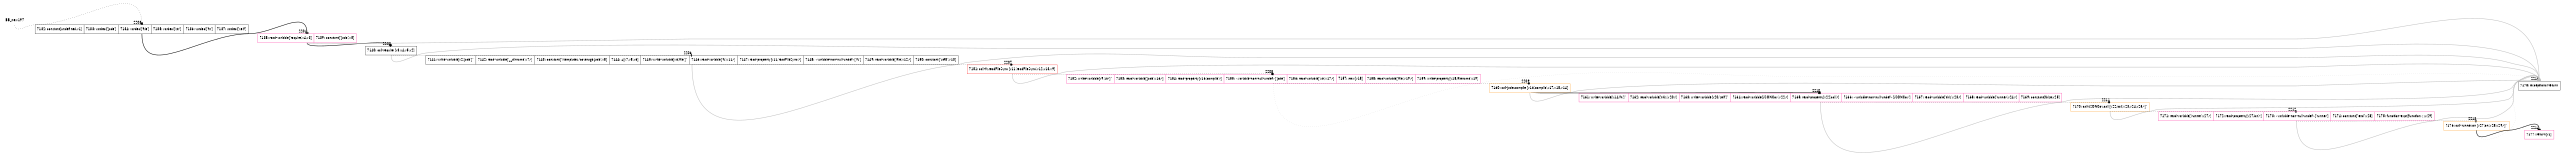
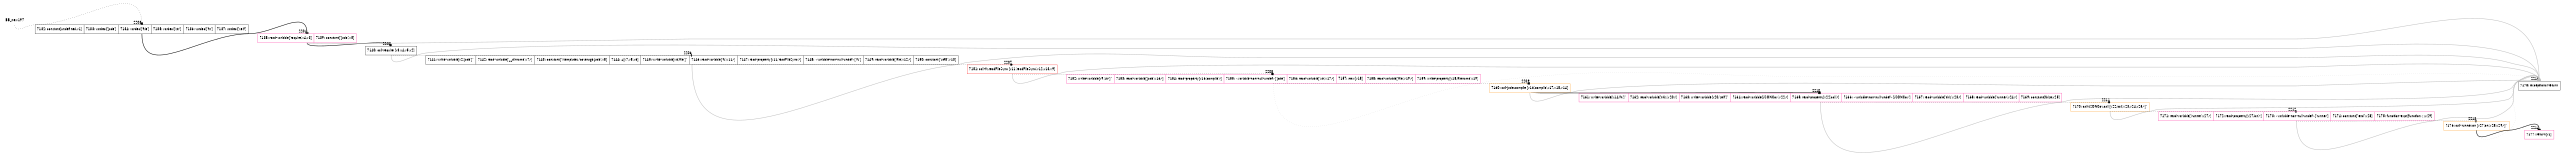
  digraph {
    fontname=Lato
    rankdir=LR
    node [color=deeppink fontname=Lato shape=record]
    edge [arrowhead=tee fontname=Lato headport=n style=bold tailport=s]
    n1 [color=darkorange label=BB_new197 shape=none]
    n2 [color=black label="{7132: constant[undefined,v1]|7133: vardecl['jade']|7134: vardecl['file']|7135: vardecl['str']|7136: vardecl['fn']|7137: vardecl['self']}"]
    n3 [label="{7138: read-variable['require',v4,v3]|7139: constant[\"jade\",v5]}"]
    n4 [color=black label="{7140: call-require [v3,v4,v5,v2]}"]
    n5 [color=black label="{7178: exceptional-return}"]
    n6 [color=black label="{7141: write-variable[v2,'jade']*|7142: read-variable['__dirname',v7,-]|7143: constant[\"/templates/coverage.jade\",v8]|7144: +[v7,v8,v6]|7145: write-variable[v6,'file']*|7146: read-variable['fs',v11,-]|7147: read-property[v11,'readFileSync',-]|7148: \<variable-non-null-undef\>['fs']|7149: read-variable['file',v12,-]|7150: constant[\"utf8\",v13]}"]
    n7 [color=red label="{7151: call-fs.readFileSync [v11,'readFileSync',v12,v13,v9]}"]
    n8 [label="{7152: write-variable[v9,'str']*|7153: read-variable['jade',v16,-]|7154: read-property[v16,'compile',-]|7155: \<variable-non-null-undef\>['jade']|7156: read-variable['str',v17,-]|7157: new[v18]|7158: read-variable['file',v19,-]|7159: write-property[v18,'filename',v19]}"]
    n9 [color=darkorange label="{7160: call-jade.compile [v16,'compile',v17,v18,v14]}"]
    n10 [label="{7161: write-variable[v14,'fn']*|7162: read-variable['this',v20,-]|7163: write-variable[v20,'self']*|7164: read-variable['JSONCov',v22,-]|7165: read-property[v22,'call',-]|7166: \<variable-non-null-undef\>['JSONCov']|7167: read-variable['this',v23,-]|7168: read-variable['runner',v24,-]|7169: constant[false,v25]}"]
    n11 [color=darkorange label="{7170: call-JSONCov.call [v22,'call',v23,v24,v25,-]*}"]
    n12 [label="{7171: read-variable['runner',v27,-]|7172: read-property[v27,'on',-]|7173: \<variable-non-null-undef\>['runner']|7174: constant[\"end\",v28]|7175: function-expr[function ( ),v29]}"]
    n13 [color=darkorange label="{7176: call-runner.on [v27,'on',v28,v29,-]*}"]
    n14 [label="{7177: return[v1]}"]
    n1 -> n2 [arrowhead=box headlabel="    2203" style=dotted]
    n2 -> n3 [headlabel="      2204"]
-   n3 -> n4 [arrowhead=box headlabel="      2205"]
+   n3 -> n4 [arrowhead=dot headlabel="      2205"]
    n3 -> n5 [color=gray headlabel="      2215"]
    n4 -> n5 [arrowhead=box color=gray]
    n4 -> n6 [headlabel="      2206" style=dotted]
    n6 -> n5 [arrowhead=box color=gray]
    n6 -> n7 [arrowhead=dot headlabel="      2207" style=dotted]
    n7 -> n5 [color=gray]
    n7 -> n8 [arrowhead=box headlabel="      2208" style=dotted]
    n8 -> n5 [arrowhead=box color=gray style=dotted]
-   n8 -> n9 [arrowhead=dot headlabel="      2209" style=dotted]
+   n8 -> n9 [arrowhead=box headlabel="      2209" style=dotted]
    n9 -> n5 [arrowhead=dot color=gray]
    n9 -> n10 [arrowhead=box headlabel="      2210"]
    n10 -> n5 [arrowhead=box color=gray]
    n10 -> n11 [arrowhead=dot headlabel="      2211" style=dotted]
    n11 -> n5 [color=gray]
    n11 -> n12 [headlabel="      2212" style=dotted]
    n12 -> n5 [arrowhead=box color=gray]
    n12 -> n13 [headlabel="      2213" style=dotted]
    n13 -> n5 [color=gray style=dotted]
    n13 -> n14 [headlabel="      2214"]
  }
